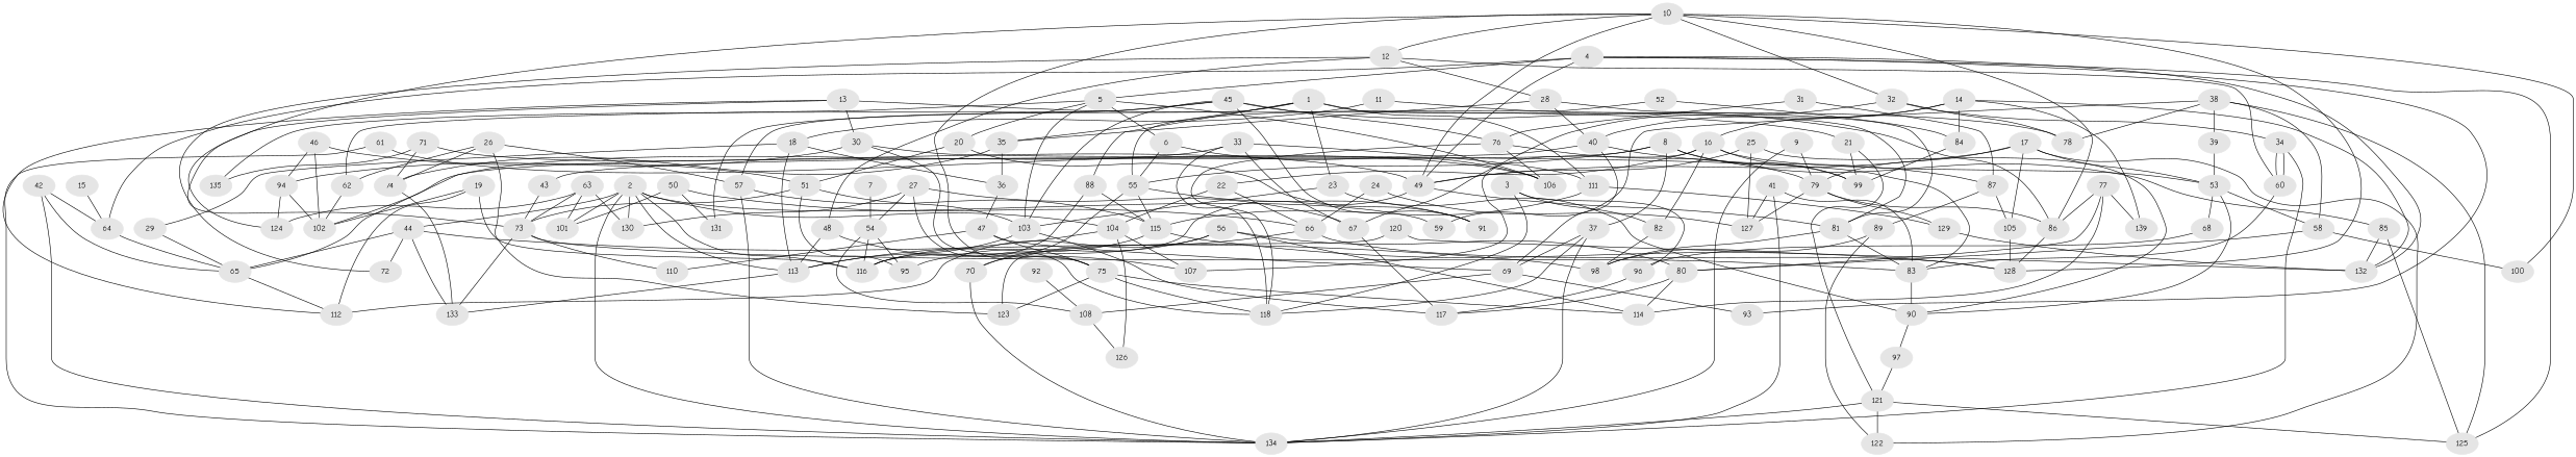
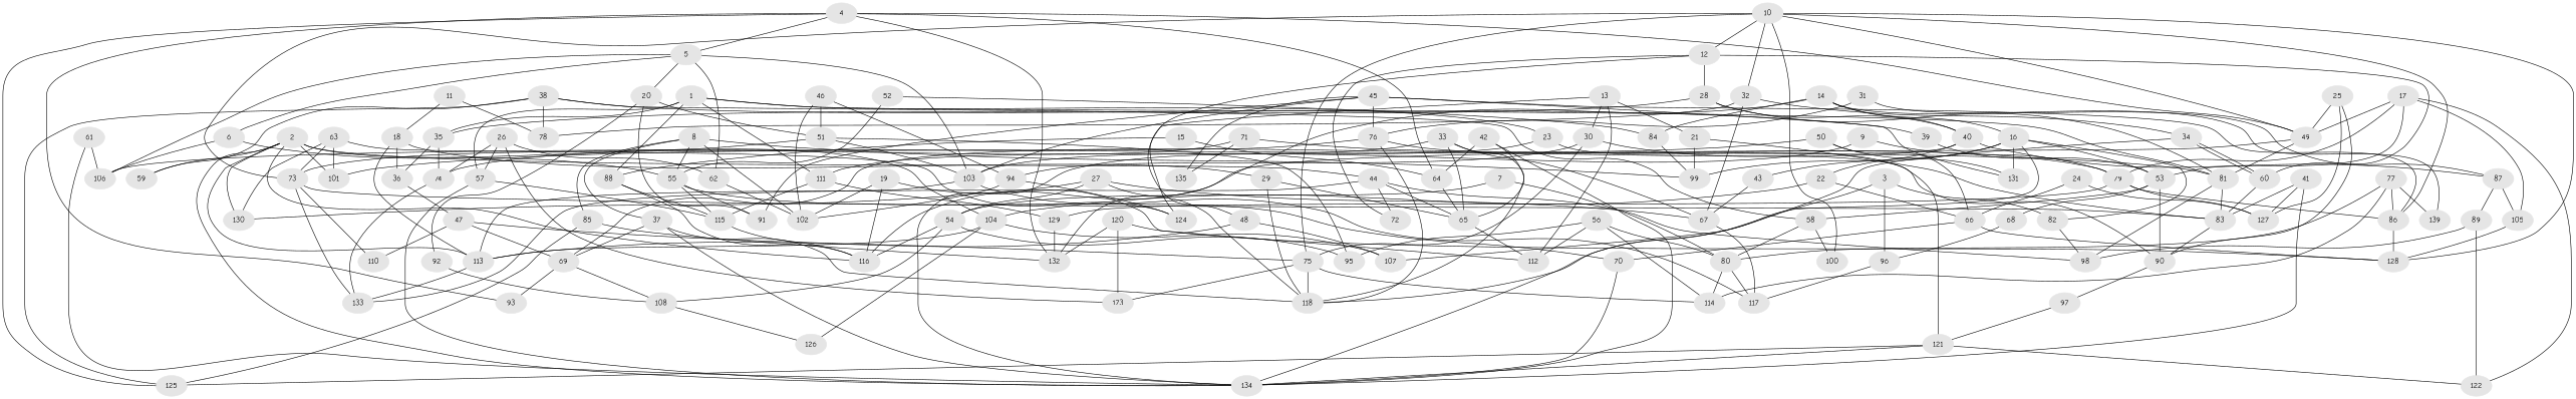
  graph {
    fontname="Comic Neue"
    node [color=gray90 fontname="Comic Neue" style=filled]
    edge [fontname="Comic Neue"]
    1
    23
    35
    57
    81
    88
    111
    103
    90
    36
    74
    134
    115
    83
    98
    116
    129
    2
    44
    59
    101
    104
    113
    130
    72
    65
    133
    107
    126
    3
    82
    96
    118
    117
    4
    5
    49
    64
    93
    125
    132
    6
    20
    62
    106
    55
    51
    91
    92
    102
    70
    7
    54
    80
    95
    108
    114
    8
    37
    85
    99
    69
    9
    79
    86
    127
    10
    12
    32
    73
    75
    100
    128
    28
    48
    60
    78
    67
    34
    110
-   123
+   123 [label=173]
    11
    18
    29
    40
    13
    21
    30
    112
    124
    121
    94
    14
    16
    84
    n96 [label=139]
    22
    53
    131
    87
    43
    15
    66
    58
    68
    17
    105
    122
    47
    19
    97
    24
    25
    26
    27
    31
    76
    89
    33
    38
    39
    41
    42
    45
    135
    46
    50
    52
    56
    61
    63
    71
    77
    120
    1 -- 23
    1 -- 35
    1 -- 57
    1 -- 81
    1 -- 88
    1 -- 111
    23 -- 103
    23 -- 90
    35 -- 36
    35 -- 74
    57 -- 134
    57 -- 115
    81 -- 83
    81 -- 98
    88 -- 115
    88 -- 116
    111 -- 115
    111 -- 129
    103 -- 113
    103 -- 117
    90 -- 97
    36 -- 47
    74 -- 133
    115 -- 116
    83 -- 90
    129 -- 132
    2 -- 134
    2 -- 116
    2 -- 44
    2 -- 59
    2 -- 101
    2 -- 104
    2 -- 113
    2 -- 130
    44 -- 98
    44 -- 72
    44 -- 65
    44 -- 133
    104 -- 113
    104 -- 107
    104 -- 126
    113 -- 133
    65 -- 112
    3 -- 82
    3 -- 96
    3 -- 118
    82 -- 98
    96 -- 117
    4 -- 5
    4 -- 49
    4 -- 64
    4 -- 93
    4 -- 125
    4 -- 132
    5 -- 103
    5 -- 6
    5 -- 20
    5 -- 62
    5 -- 106
    49 -- 81
    49 -- 116
    64 -- 65
    6 -- 106
    6 -- 55
    20 -- 51
    20 -- 91
+   20 -- 92
    62 -- 102
    55 -- 115
    55 -- 91
    55 -- 70
    51 -- 103
    51 -- 95
    51 -- 73
    92 -- 108
    70 -- 134
    7 -- 54
+   7 -- 80
    54 -- 116
    54 -- 95
    54 -- 108
    80 -- 117
    80 -- 114
    108 -- 126
    8 -- 55
    8 -- 102
    8 -- 37
    8 -- 85
    8 -- 99
    37 -- 134
    37 -- 118
    37 -- 69
    85 -- 125
    85 -- 132
    69 -- 93
    69 -- 108
    9 -- 134
    9 -- 79
    79 -- 129
    79 -- 86
    79 -- 127
    86 -- 128
    10 -- 49
    10 -- 86
    10 -- 12
    10 -- 32
    10 -- 73
    10 -- 75
    10 -- 100
    10 -- 128
    12 -- 72
    12 -- 28
    12 -- 48
    12 -- 60
    32 -- 78
    32 -- 67
    32 -- 34
    73 -- 83
    73 -- 133
    73 -- 110
    75 -- 118
    75 -- 114
    75 -- 123
    28 -- 35
    28 -- 81
    28 -- 40
    48 -- 113
    48 -- 107
    60 -- 83
    67 -- 117
    34 -- 134
    34 -- 60
    34 -- 60
    11 -- 78
    11 -- 18
    18 -- 36
    18 -- 113
    18 -- 29
    29 -- 65
+   29 -- 118
    40 -- 69
    40 -- 87
    40 -- 43
    13 -- 21
    13 -- 30
    13 -- 112
    13 -- 124
    21 -- 99
    21 -- 121
    30 -- 83
    30 -- 75
    30 -- 94
    121 -- 134
    121 -- 125
    121 -- 122
    94 -- 102
    94 -- 124
    14 -- 132
    14 -- 40
    14 -- 16
    14 -- 84
    14 -- n96
    16 -- 107
    16 -- 82
    16 -- 99
    16 -- 22
    16 -- 53
+   16 -- 131
    84 -- 99
    22 -- 104
    22 -- 66
    53 -- 90
    53 -- 58
    53 -- 68
    87 -- 105
    87 -- 89
-   43 -- 73
+   43 -- 67
+   15 -- 88
    15 -- 64
    66 -- 70
    66 -- 128
    58 -- 80
    58 -- 100
    68 -- 96
    17 -- 49
    17 -- 79
    17 -- 53
    17 -- 105
    17 -- 122
    105 -- 128
    47 -- 69
    47 -- 75
    47 -- 110
    19 -- 116
    19 -- 102
    19 -- 112
    97 -- 121
    24 -- 127
    24 -- 66
    25 -- 90
    25 -- 49
    25 -- 127
    26 -- 57
    26 -- 74
    26 -- 62
    26 -- 123
    27 -- 130
    27 -- 118
    27 -- 54
    27 -- 67
    31 -- 87
    31 -- 76
    76 -- 118
    76 -- 106
    76 -- 79
    89 -- 98
    89 -- 122
    33 -- 111
    33 -- 65
    33 -- 118
    33 -- 67
    38 -- 59
    38 -- 125
    38 -- 78
    38 -- 58
    38 -- 39
    39 -- 53
    41 -- 134
    41 -- 83
    41 -- 127
    42 -- 134
    42 -- 65
    42 -- 64
    45 -- 103
    45 -- 91
    45 -- 86
    45 -- 131
    45 -- 76
    45 -- 135
    46 -- 51
    46 -- 102
    46 -- 94
    50 -- 101
    50 -- 131
    50 -- 66
    52 -- 55
    52 -- 84
    56 -- 80
    56 -- 95
    56 -- 114
    56 -- 112
    61 -- 134
    61 -- 106
    63 -- 101
    63 -- 130
    63 -- 73
    63 -- 124
-   71 -- 49
+   71 -- 81
    71 -- 74
    71 -- 135
    77 -- 80
    77 -- 114
    77 -- 86
    77 -- n96
    120 -- 132
-   115 -- 128
+   120 -- 128
    120 -- 123
  }
